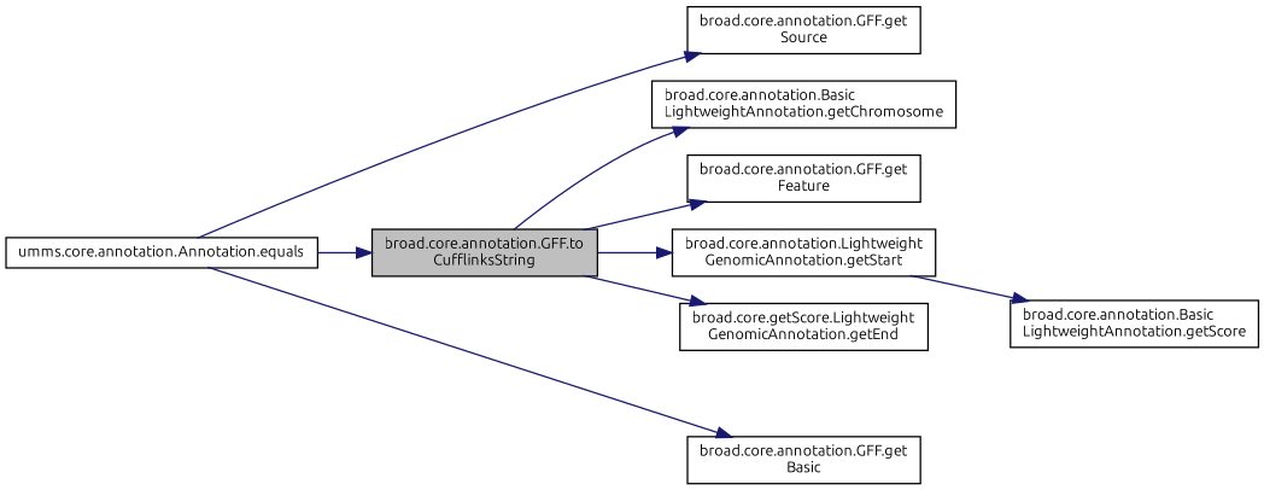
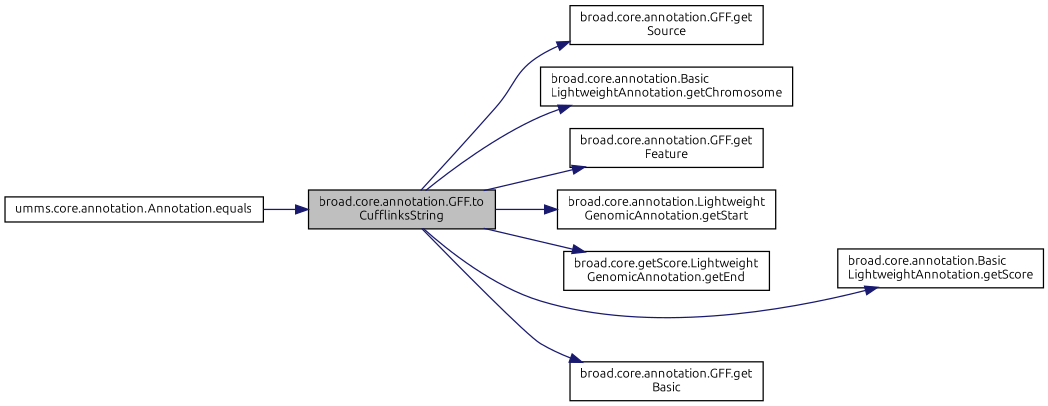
  digraph {
    fontname=Ubuntu
    rankdir=LR
    node [color=black fillcolor=white fontname=Ubuntu fontsize=10 shape=record style=filled]
    edge [color=midnightblue fontname=Ubuntu fontsize=10 labelfontname=Helvetica labelfontsize=10 style=solid]
    n1 [fillcolor=grey75 fontcolor=black height=0.2 label="broad.core.annotation.GFF.to\lCufflinksString" width=0.4]
    n2 [height=0.2 label="broad.core.annotation.Basic\lLightweightAnnotation.getChromosome" width=0.4]
    n3 [height=0.2 label="broad.core.annotation.GFF.get\lSource" width=0.4]
    n4 [height=0.2 label="broad.core.annotation.GFF.get\lFeature" width=0.4]
    n5 [height=0.2 label="broad.core.annotation.Lightweight\lGenomicAnnotation.getStart" width=0.4]
    n6 [height=0.2 label="broad.core.getScore.Lightweight\lGenomicAnnotation.getEnd" width=0.4]
    n7 [height=0.2 label="broad.core.annotation.Basic\lLightweightAnnotation.getScore" width=0.4]
    n8 [height=0.2 label="broad.core.annotation.GFF.get\lBasic" width=0.4]
    n9 [height=0.2 label="umms.core.annotation.Annotation.equals" width=0.4]
    n1 -> n2
-   n9 -> n3
+   n1 -> n3
    n1 -> n4
    n1 -> n5
    n1 -> n6
-   n5 -> n7
-   n9 -> n8
+   n1 -> n7
+   n1 -> n8
    n9 -> n1
  }
